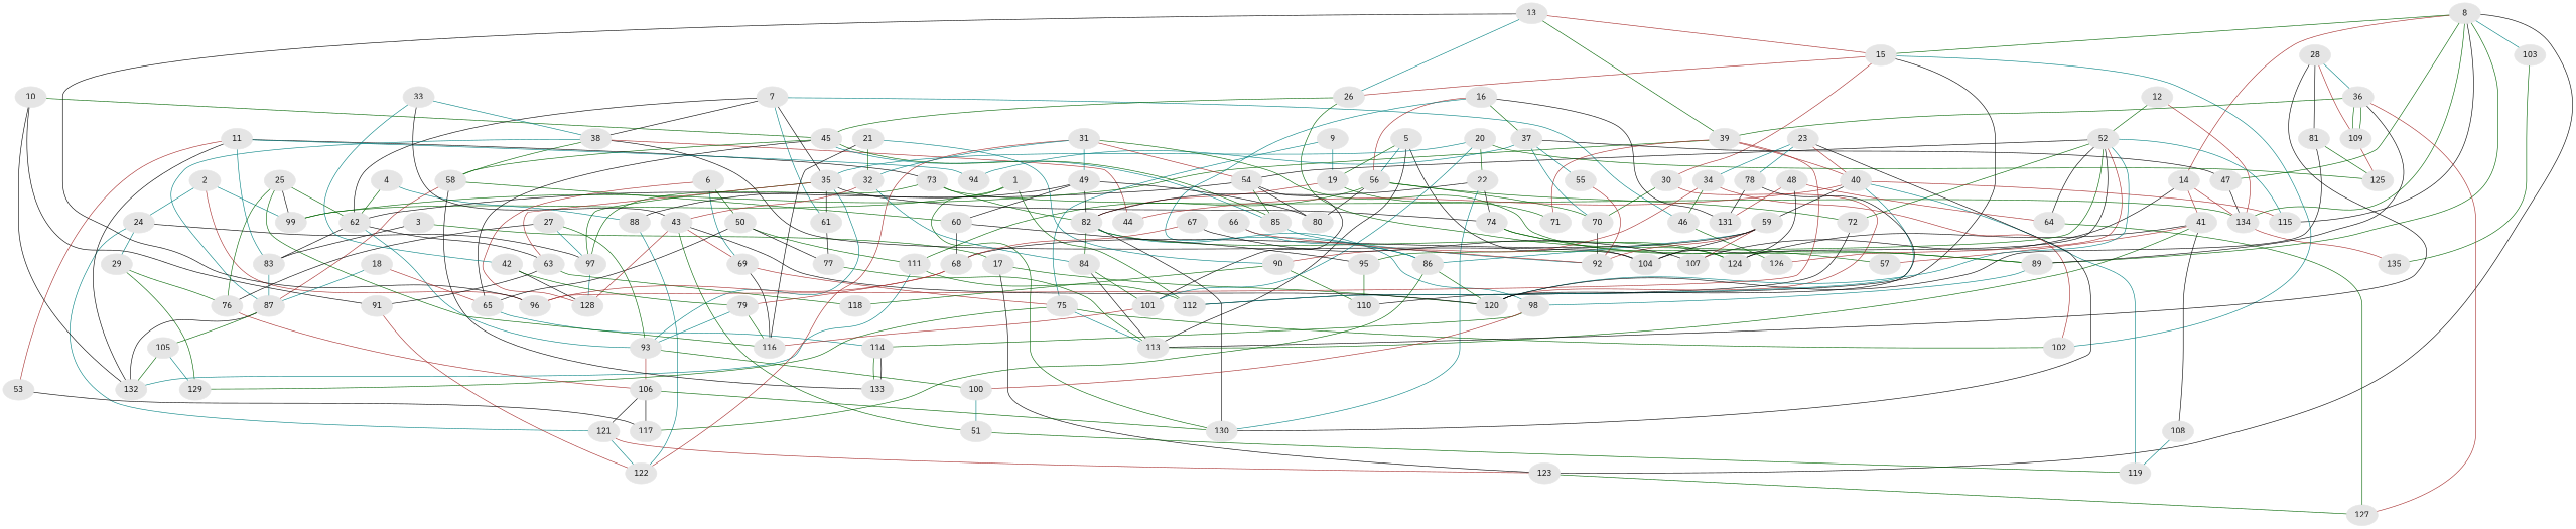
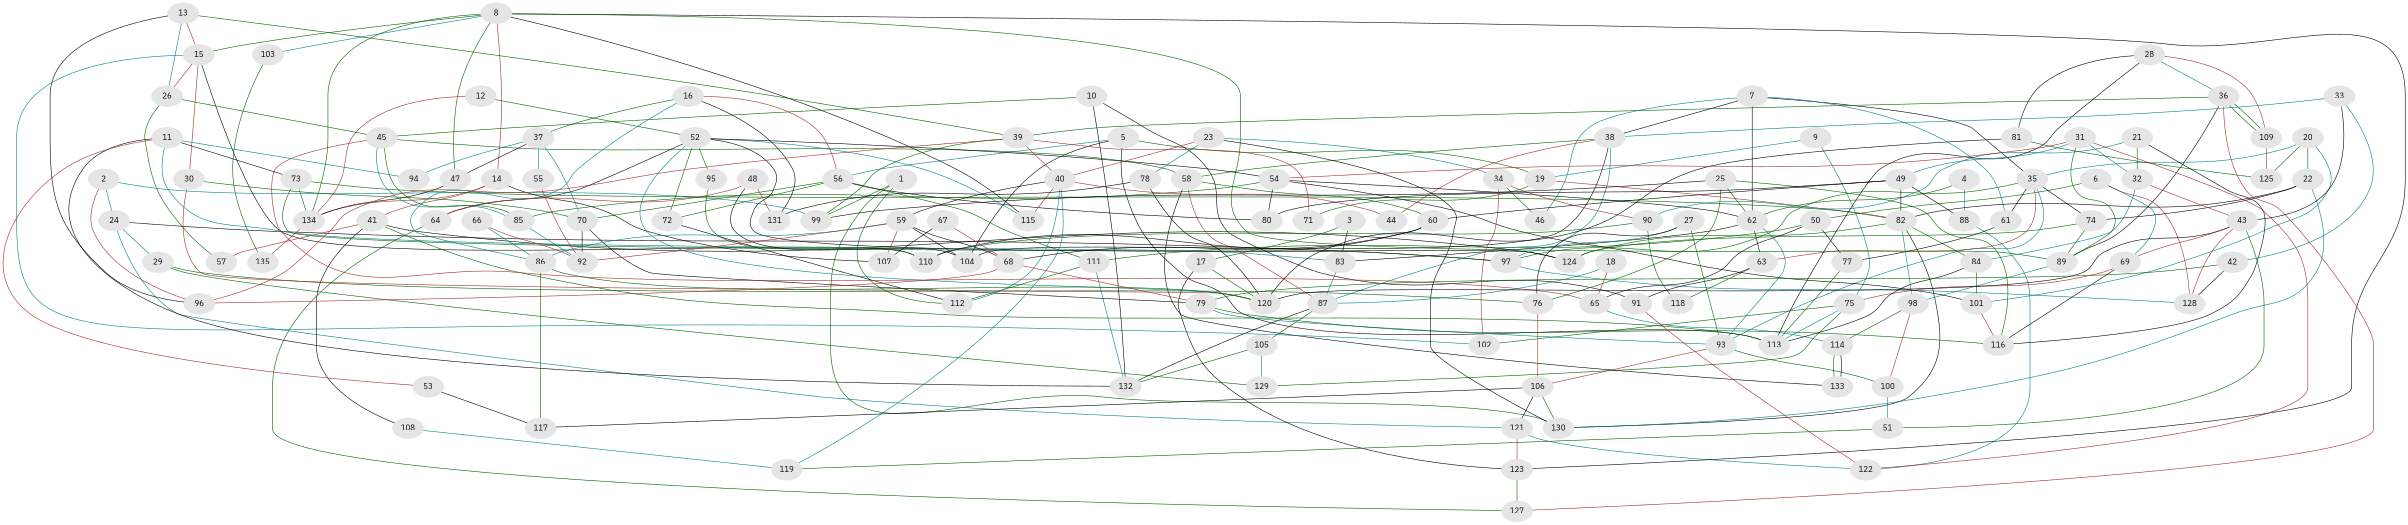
  graph {
    fontname="IBM Plex Sans"
    node [color=gray90 fontname="IBM Plex Sans" style=filled]
    edge [color=darkgreen fontname="IBM Plex Sans"]
    1
    99
    112
    130
    2
    24
    96
    29
    97
    121
    3
    17
    83
    123
    120
    87
    4
    62
    88
    93
    63
    122
    5
    19
    56
    104
    113
    71
    82
    111
    70
    80
    72
    132
    6
    50
    69
    128
    65
    77
    75
    116
    7
    35
    38
    46
    61
    74
    44
    58
-   126
    8
    14
    15
    47
    89
    103
    115
    134
    41
    107
    26
    30
    102
    110
    98
    135
    127
    9
    129
    10
    45
    91
    85
    11
    53
    73
    94
    117
    12
    52
    54
    124
    64
    95
    13
    39
    57
    40
    108
    16
    37
    86
    131
    55
    18
    114
    105
    84
    20
    22
    101
    125
    21
    32
    90
    43
    118
    23
    34
    78
    59
    119
    76
    25
    106
    27
    100
    28
    36
    81
    109
    79
    92
    31
    49
    60
    51
    33
    42
    133
    68
    48
    66
    67
    1 -- 99
    1 -- 112
    1 -- 130
    2 -- 99 [color=teal]
    2 -- 24 [color=teal]
    2 -- 96 [color=brown]
    24 -- 29 [color=teal]
    24 -- 97 [color=black]
    24 -- 121 [color=teal]
    29 -- 129
    29 -- 76
    97 -- 128 [color=teal]
    121 -- 123 [color=brown]
    121 -- 122 [color=teal]
    3 -- 17
    3 -- 83 [color=black]
    17 -- 123 [color=black]
    17 -- 120
    83 -- 87 [color=teal]
    123 -- 127
    87 -- 132 [color=black]
    87 -- 105
    4 -- 62
    4 -- 88 [color=teal]
    62 -- 83 [color=black]
    62 -- 93 [color=teal]
    62 -- 63 [color=black]
    88 -- 122 [color=teal]
    93 -- 106 [color=brown]
    93 -- 100
    63 -- 91 [color=black]
    63 -- 118
    5 -- 19
    5 -- 56 [color=teal]
    5 -- 104 [color=black]
    5 -- 113 [color=black]
    19 -- 71
    19 -- 82 [color=brown]
    56 -- 111
    56 -- 70
    56 -- 80 [color=black]
    56 -- 72
    82 -- 130 [color=black]
    82 -- 98 [color=teal]
    82 -- 124
    82 -- 84
    111 -- 112
    111 -- 132 [color=teal]
+   70 -- 79 [color=black]
    70 -- 92 [color=black]
    72 -- 112 [color=black]
    6 -- 50
    6 -- 69 [color=teal]
    6 -- 128 [color=brown]
    50 -- 111
    50 -- 65 [color=black]
    50 -- 77 [color=black]
    69 -- 75 [color=brown]
    69 -- 116 [color=black]
    65 -- 114 [color=teal]
    77 -- 113
    75 -- 113 [color=teal]
    75 -- 102
    75 -- 129
    7 -- 62 [color=black]
    7 -- 35 [color=black]
    7 -- 38 [color=black]
    7 -- 46 [color=teal]
    7 -- 61 [color=teal]
    35 -- 97
    35 -- 93 [color=teal]
    35 -- 63 [color=brown]
    35 -- 61 [color=black]
    35 -- 74 [color=black]
    38 -- 87 [color=teal]
    38 -- 104 [color=black]
    38 -- 44 [color=brown]
    38 -- 58
-   46 -- 126
    61 -- 77 [color=black]
    74 -- 89
    74 -- 124
    58 -- 87 [color=brown]
    58 -- 60
    58 -- 133 [color=black]
    8 -- 123 [color=black]
    8 -- 14 [color=brown]
    8 -- 15
    8 -- 47
    8 -- 89
    8 -- 103 [color=teal]
    8 -- 115 [color=black]
    8 -- 134
    14 -- 134 [color=brown]
    14 -- 41 [color=brown]
    14 -- 107 [color=black]
    15 -- 26 [color=brown]
    15 -- 30 [color=brown]
    15 -- 102 [color=teal]
    15 -- 110 [color=black]
    47 -- 134 [color=black]
    89 -- 98 [color=teal]
    103 -- 135
    134 -- 135 [color=brown]
    41 -- 113
    41 -- 124 [color=black]
    41 -- 57 [color=brown]
    41 -- 108 [color=black]
    26 -- 45
    26 -- 57
    30 -- 120 [color=brown]
    30 -- 70
    98 -- 114
    98 -- 100 [color=brown]
    9 -- 19 [color=teal]
    9 -- 75 [color=teal]
    10 -- 132 [color=black]
    10 -- 45
    10 -- 91 [color=black]
-   45 -- 65 [color=black]
+   45 -- 65 [color=brown]
    45 -- 58
    45 -- 85 [color=teal]
    45 -- 85
    91 -- 122 [color=brown]
    85 -- 92 [color=teal]
    11 -- 83 [color=teal]
    11 -- 132 [color=black]
    11 -- 53 [color=brown]
    11 -- 73 [color=black]
    11 -- 94 [color=teal]
    53 -- 117 [color=black]
    73 -- 97
    73 -- 82
    73 -- 134
    12 -- 134 [color=brown]
    12 -- 52
    52 -- 120 [color=teal]
    52 -- 72
-   52 -- 126 [color=brown]
    52 -- 115 [color=teal]
    52 -- 54 [color=black]
    52 -- 124 [color=black]
    52 -- 64 [color=black]
    52 -- 95
    54 -- 62 [color=black]
    54 -- 80 [color=black]
    54 -- 85
    54 -- 101 [color=black]
    64 -- 127
    95 -- 110
    13 -- 96 [color=black]
    13 -- 15 [color=brown]
    13 -- 26 [color=teal]
    13 -- 39
    39 -- 99
    39 -- 96 [color=brown]
    39 -- 71 [color=brown]
    39 -- 40 [color=brown]
    40 -- 112 [color=teal]
    40 -- 44 [color=brown]
    40 -- 115 [color=brown]
    40 -- 59 [color=black]
    40 -- 119 [color=teal]
    108 -- 119 [color=teal]
    16 -- 56 [color=brown]
    16 -- 37
    16 -- 86 [color=teal]
    16 -- 131 [color=black]
    37 -- 70 [color=teal]
    37 -- 47 [color=black]
    37 -- 94 [color=teal]
    37 -- 55 [color=teal]
    86 -- 120
    86 -- 117
    55 -- 92 [color=brown]
    18 -- 87 [color=teal]
    18 -- 65 [color=brown]
    114 -- 133
    114 -- 133 [color=black]
    105 -- 132
    105 -- 129 [color=teal]
    84 -- 113 [color=black]
    84 -- 101
    20 -- 35 [color=teal]
    20 -- 22
    20 -- 101 [color=teal]
    20 -- 125
    22 -- 130 [color=teal]
    22 -- 82 [color=black]
    22 -- 74 [color=black]
    101 -- 116 [color=brown]
    21 -- 116 [color=black]
    21 -- 32
    21 -- 90 [color=teal]
    32 -- 84 [color=teal]
    32 -- 43 [color=brown]
    90 -- 110
    90 -- 118
    43 -- 120 [color=black]
    43 -- 69 [color=brown]
    43 -- 128 [color=brown]
    43 -- 51
    23 -- 130 [color=black]
    23 -- 40 [color=brown]
    23 -- 34 [color=teal]
    23 -- 78 [color=teal]
    34 -- 46
    34 -- 102 [color=brown]
    34 -- 90 [color=brown]
    78 -- 120 [color=black]
    78 -- 131 [color=black]
    59 -- 104 [color=black]
    59 -- 107 [color=brown]
    59 -- 86 [color=teal]
    59 -- 92 [color=brown]
    59 -- 68 [color=black]
    76 -- 106 [color=brown]
    25 -- 99 [color=black]
    25 -- 62
    25 -- 116
    25 -- 76
    106 -- 130
    106 -- 121 [color=black]
    106 -- 117 [color=black]
    27 -- 97 [color=teal]
    27 -- 93
    27 -- 76 [color=black]
    100 -- 51 [color=teal]
    28 -- 113 [color=black]
    28 -- 36 [color=teal]
    28 -- 81 [color=black]
    28 -- 109 [color=brown]
    36 -- 89 [color=black]
    36 -- 127 [color=brown]
    36 -- 39
    36 -- 109
    36 -- 109
    81 -- 120 [color=black]
    81 -- 125
    109 -- 125 [color=brown]
    79 -- 93 [color=teal]
    79 -- 116
    31 -- 122 [color=brown]
    31 -- 89
    31 -- 54 [color=brown]
    31 -- 32 [color=teal]
    31 -- 49 [color=teal]
    49 -- 88 [color=black]
    49 -- 82 [color=black]
    49 -- 80 [color=black]
    49 -- 60 [color=black]
-   60 -- 95 [color=black]
+   60 -- 110 [color=black]
    60 -- 68 [color=black]
    51 -- 119
    33 -- 38 [color=teal]
    33 -- 43 [color=black]
    33 -- 42 [color=teal]
    42 -- 128 [color=black]
    42 -- 79
    68 -- 96 [color=brown]
    68 -- 79 [color=brown]
    48 -- 104 [color=black]
    48 -- 64 [color=brown]
    48 -- 131 [color=brown]
    66 -- 86 [color=teal]
    66 -- 92 [color=brown]
    67 -- 107 [color=black]
    67 -- 68 [color=brown]
  }
